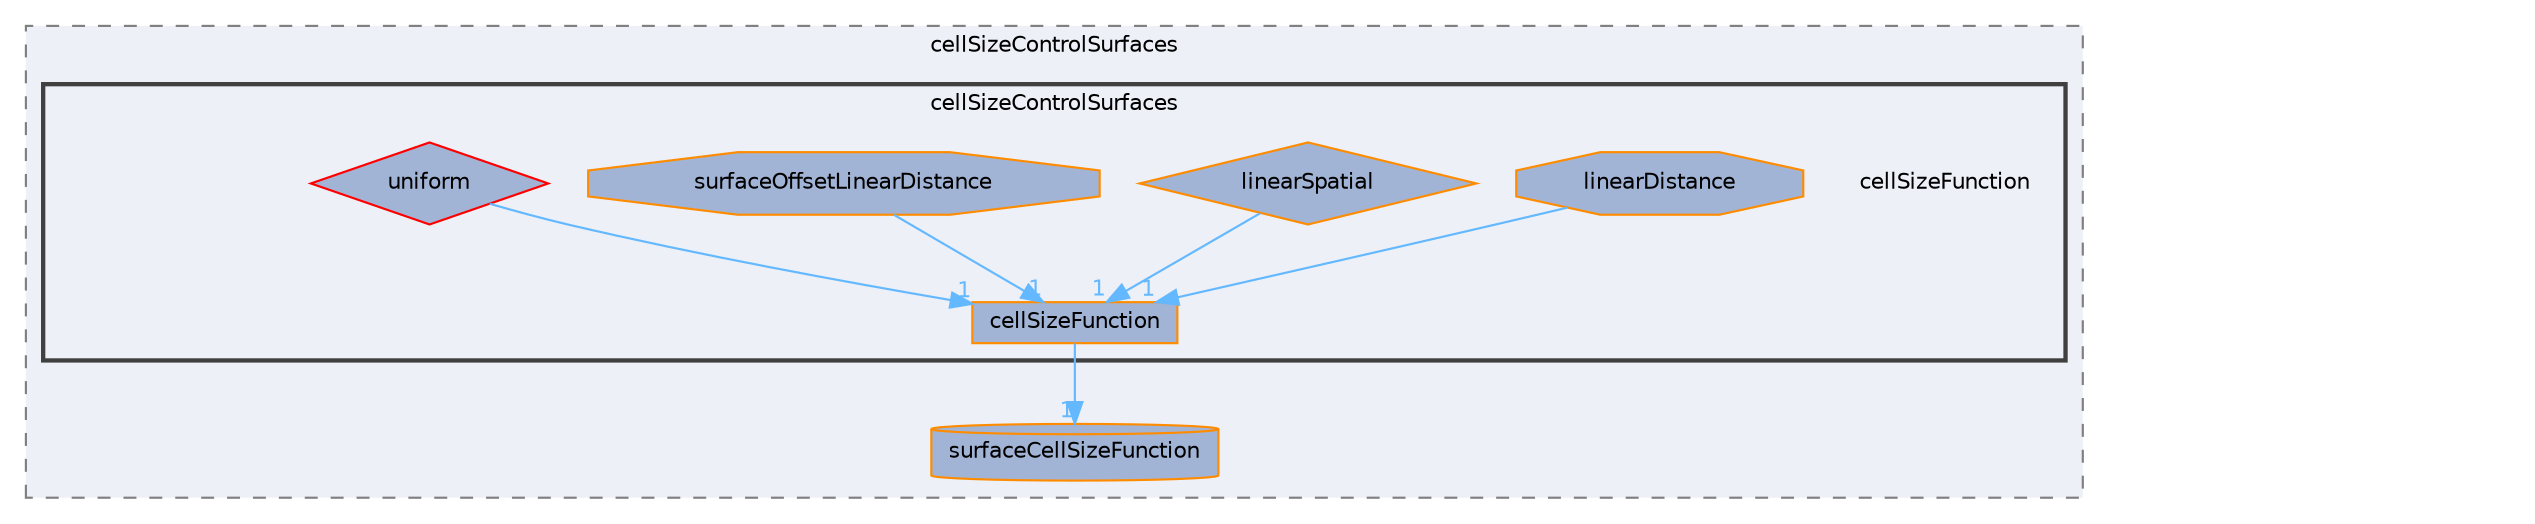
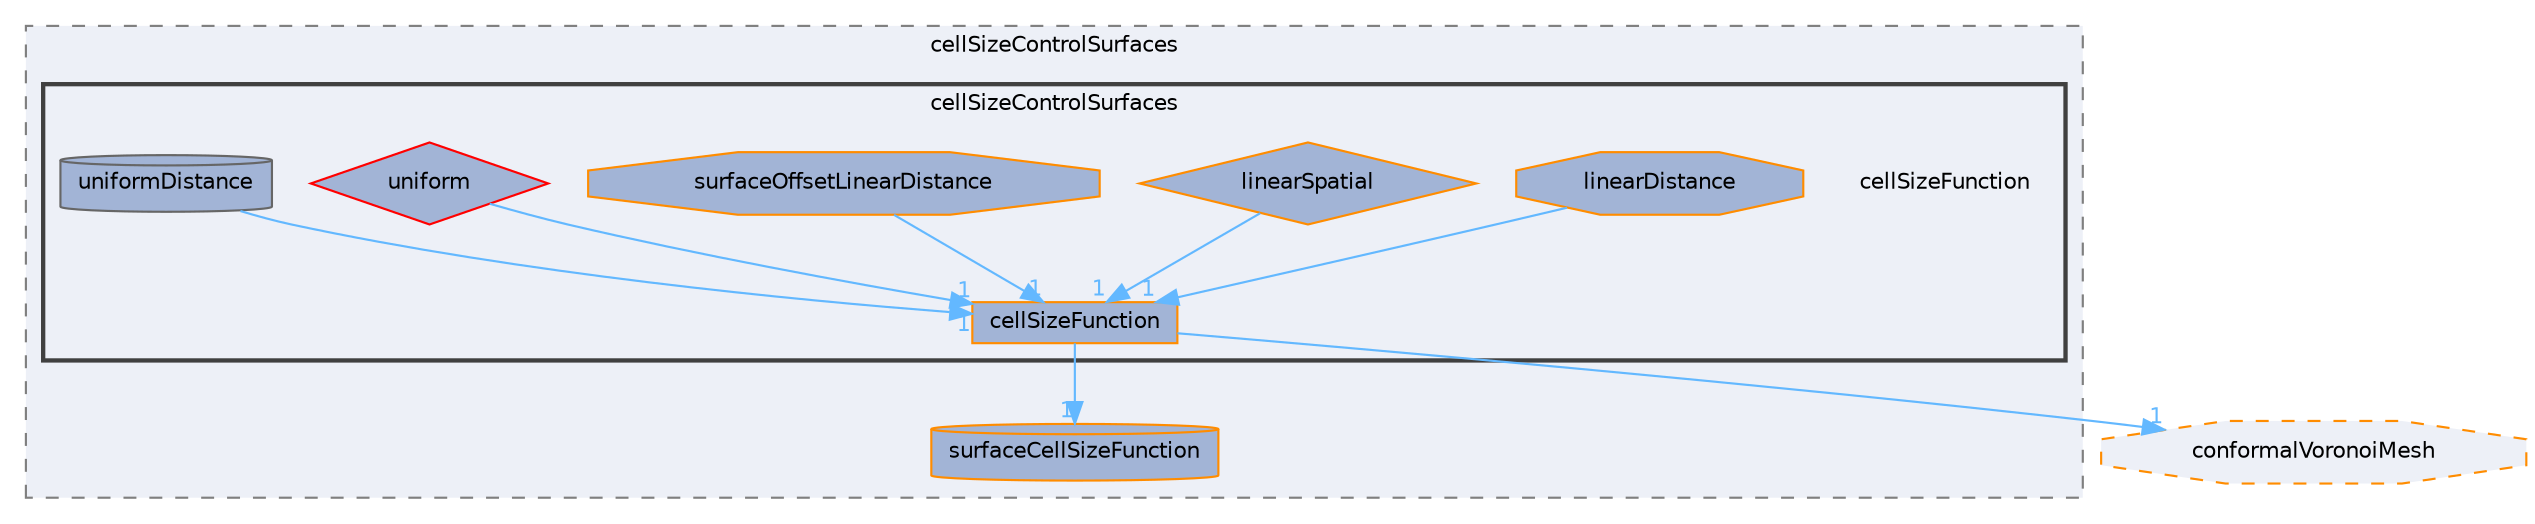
  digraph {
    compound=true
    node [color=darkorange fontname=Helvetica fontsize=10 shape=octagon fillcolor="#a2b4d6" style=filled]
    edge [color=steelblue1 fontcolor=steelblue1 fontname=Helvetica fontsize=10 headlabel=1 labeldistance=1.5 labelfontname=Helvetica labelfontsize=10]
    n1 [color=deeppink height=0.2 label=cellSizeFunction shape=plaintext width=0.4 fillcolor="" style=""]
    n2 [height=0.2 label=cellSizeFunction shape=box width=0.4]
    n3 [height=0.2 label=linearDistance width=0.4]
    n4 [height=0.2 label=linearSpatial shape=diamond width=0.4]
    n5 [height=0.2 label=surfaceOffsetLinearDistance width=0.4]
    n6 [color=red height=0.2 label=uniform shape=diamond width=0.4]
+   n7 [color=gray40 height=0.2 label=uniformDistance shape=cylinder width=0.4]
    n8 [height=0.2 label=surfaceCellSizeFunction shape=cylinder width=0.4]
+   n9 [fillcolor="#edf0f7" height=0.2 label=conformalVoronoiMesh style="filled,dashed" width=0.4]
    subgraph cluster_1 {
      bgcolor="#edf0f7"
      fontname=Helvetica
      fontsize=10
      label=cellSizeControlSurfaces
      pencolor=grey50
      style="filled,dashed"
      n8
      subgraph cluster_2 {
        bgcolor="#edf0f7"
        fontname=Helvetica
        fontsize=10
        label=cellSizeControlSurfaces
        pencolor=grey25
        style="filled,bold"
        n1
        n2
        n3
        n4
        n5
        n6
+       n7
      }
    }
    n2 -> n8
+   n2 -> n9
    n3 -> n2
    n4 -> n2
    n5 -> n2
    n6 -> n2
+   n7 -> n2
  }
